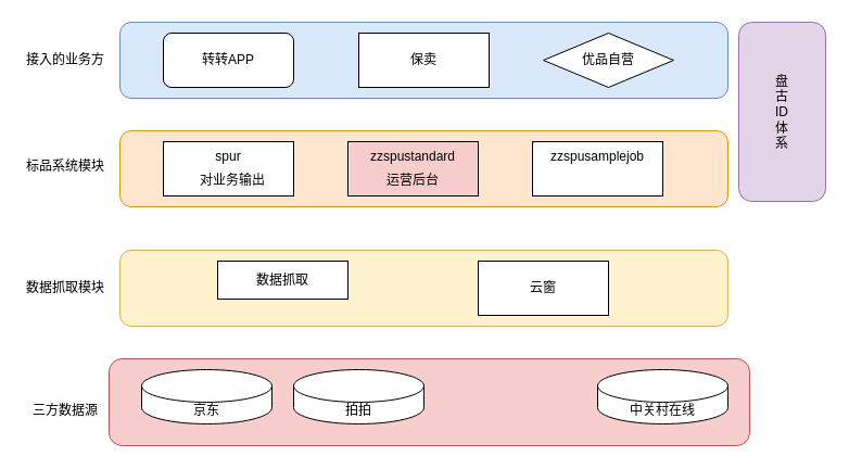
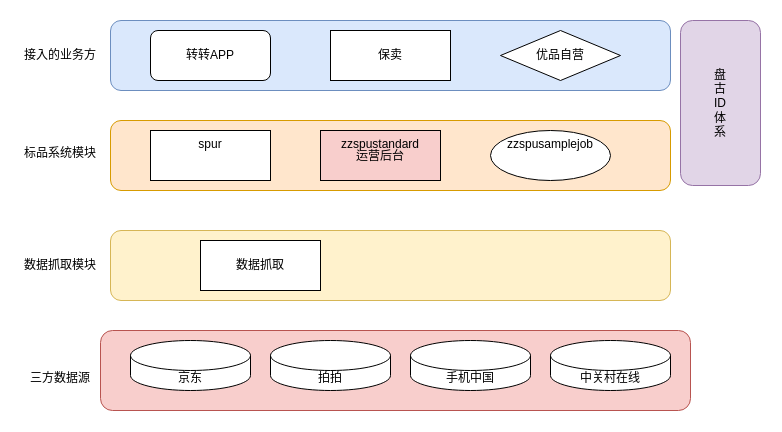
  <mxCell id="0" />
  <mxCell id="1" parent="0" />
  <mxCell id="2" value="" style="rounded=1;whiteSpace=wrap;html=1;fillColor=#dae8fc;strokeColor=#6c8ebf;" parent="1" vertex="1"><mxGeometry x="110" y="20" width="560" height="70" as="geometry" /></mxCell>
  <mxCell id="3" value="" style="rounded=1;whiteSpace=wrap;html=1;fillColor=#ffe6cc;strokeColor=#d79b00;" parent="1" vertex="1"><mxGeometry x="110" y="120" width="560" height="70" as="geometry" /></mxCell>
  <mxCell id="4" value="" style="rounded=1;whiteSpace=wrap;html=1;fillColor=#fff2cc;strokeColor=#d6b656;" parent="1" vertex="1"><mxGeometry x="110" y="230" width="560" height="70" as="geometry" /></mxCell>
  <mxCell id="5" value="" style="rounded=1;whiteSpace=wrap;html=1;fillColor=#f8cecc;strokeColor=#b85450;" parent="1" vertex="1"><mxGeometry x="100" y="330" width="590" height="80" as="geometry" /></mxCell>
  <mxCell id="6" value="转转APP" style="whiteSpace=wrap;html=1;rounded=1;" parent="1" vertex="1"><mxGeometry x="150" y="30" width="120" height="50" as="geometry" /></mxCell>
  <mxCell id="7" value="保卖" style="rounded=0;whiteSpace=wrap;html=1;" parent="1" vertex="1"><mxGeometry x="330" y="30" width="120" height="50" as="geometry" /></mxCell>
  <mxCell id="8" value="优品自营" style="rhombus;whiteSpace=wrap;html=1;" parent="1" vertex="1"><mxGeometry x="500" y="30" width="120" height="50" as="geometry" /></mxCell>
  <mxCell id="9" value="spur&lt;br&gt;" style="rounded=0;whiteSpace=wrap;html=1;verticalAlign=top;" parent="1" vertex="1"><mxGeometry x="150" y="130" width="120" height="50" as="geometry" /></mxCell>
- <mxCell id="10" value="数据抓取" style="rounded=0;whiteSpace=wrap;html=1;" parent="1" vertex="1"><mxGeometry x="200" y="240" width="120" height="35" as="geometry" /></mxCell>
- <mxCell id="11" value="云窗" style="rounded=0;whiteSpace=wrap;html=1;" parent="1" vertex="1"><mxGeometry x="440" y="240" width="120" height="50" as="geometry" /></mxCell>
+ <mxCell id="10" value="数据抓取" style="rounded=0;whiteSpace=wrap;html=1;" parent="1" vertex="1"><mxGeometry x="200" y="240" width="120" height="50" as="geometry" /></mxCell>
  <mxCell id="12" value="京东" style="shape=cylinder3;whiteSpace=wrap;html=1;boundedLbl=1;backgroundOutline=1;size=15;rounded=1;" vertex="1" parent="1"><mxGeometry x="130" y="340" width="120" height="50" as="geometry" /></mxCell>
  <mxCell id="13" value="拍拍" style="shape=cylinder3;whiteSpace=wrap;html=1;boundedLbl=1;backgroundOutline=1;size=15;rounded=1;" vertex="1" parent="1"><mxGeometry x="270" y="340" width="120" height="50" as="geometry" /></mxCell>
+ <mxCell id="14" value="手机中国" style="shape=cylinder3;whiteSpace=wrap;html=1;boundedLbl=1;backgroundOutline=1;size=15;rounded=1;" vertex="1" parent="1"><mxGeometry x="410" y="340" width="120" height="50" as="geometry" /></mxCell>
  <mxCell id="15" value="中关村在线" style="shape=cylinder3;whiteSpace=wrap;html=1;boundedLbl=1;backgroundOutline=1;size=15;rounded=1;" vertex="1" parent="1"><mxGeometry x="550" y="340" width="120" height="50" as="geometry" /></mxCell>
  <mxCell id="16" value="zzspustandard" style="rounded=0;whiteSpace=wrap;html=1;verticalAlign=top;fillColor=#f8cecc;" vertex="1" parent="1"><mxGeometry x="320" y="130" width="120" height="50" as="geometry" /></mxCell>
- <mxCell id="17" value="zzspusamplejob" style="rounded=0;whiteSpace=wrap;html=1;verticalAlign=top;" vertex="1" parent="1"><mxGeometry x="490" y="130" width="120" height="50" as="geometry" /></mxCell>
+ <mxCell id="17" value="zzspusamplejob" style="ellipse;whiteSpace=wrap;html=1;verticalAlign=top;" vertex="1" parent="1"><mxGeometry x="490" y="130" width="120" height="50" as="geometry" /></mxCell>
  <mxCell id="18" value="" style="rounded=1;whiteSpace=wrap;html=1;fillColor=#e1d5e7;strokeColor=#9673a6;" vertex="1" parent="1"><mxGeometry x="680" y="20" width="80" height="165" as="geometry" /></mxCell>
  <mxCell id="19" value="盘古ID体系" style="text;html=1;strokeColor=none;fillColor=none;align=center;verticalAlign=middle;whiteSpace=wrap;rounded=0;" vertex="1" parent="1"><mxGeometry x="710" y="40" width="20" height="125" as="geometry" /></mxCell>
  <mxCell id="20" value="接入的业务方" style="text;html=1;strokeColor=none;fillColor=none;align=center;verticalAlign=middle;whiteSpace=wrap;rounded=0;" vertex="1" parent="1"><mxGeometry x="20" y="42.5" width="80" height="25" as="geometry" /></mxCell>
  <mxCell id="21" value="标品系统模块" style="text;html=1;strokeColor=none;fillColor=none;align=center;verticalAlign=middle;whiteSpace=wrap;rounded=0;" vertex="1" parent="1"><mxGeometry x="20" y="140" width="80" height="25" as="geometry" /></mxCell>
  <mxCell id="22" value="数据抓取模块" style="text;html=1;strokeColor=none;fillColor=none;align=center;verticalAlign=middle;whiteSpace=wrap;rounded=0;" vertex="1" parent="1"><mxGeometry x="20" y="252.5" width="80" height="25" as="geometry" /></mxCell>
  <mxCell id="23" value="三方数据源" style="text;html=1;strokeColor=none;fillColor=none;align=center;verticalAlign=middle;whiteSpace=wrap;rounded=0;" vertex="1" parent="1"><mxGeometry x="20" y="365" width="80" height="25" as="geometry" /></mxCell>
- <mxCell id="24" value="对业务输出" style="text;html=1;strokeColor=none;fillColor=none;align=center;verticalAlign=middle;whiteSpace=wrap;rounded=0;" vertex="1" parent="1"><mxGeometry x="181" y="156" width="66" height="20" as="geometry" /></mxCell>
- <mxCell id="25" value="运营后台" style="text;html=1;strokeColor=none;fillColor=none;align=center;verticalAlign=middle;whiteSpace=wrap;rounded=0;" vertex="1" parent="1"><mxGeometry x="347" y="156" width="66" height="20" as="geometry" /></mxCell>
+ <mxCell id="25" value="运营后台" style="text;html=1;strokeColor=none;fillColor=none;align=center;verticalAlign=middle;whiteSpace=wrap;rounded=0;" vertex="1" parent="1"><mxGeometry x="347" y="146" width="66" height="20" as="geometry" /></mxCell>
